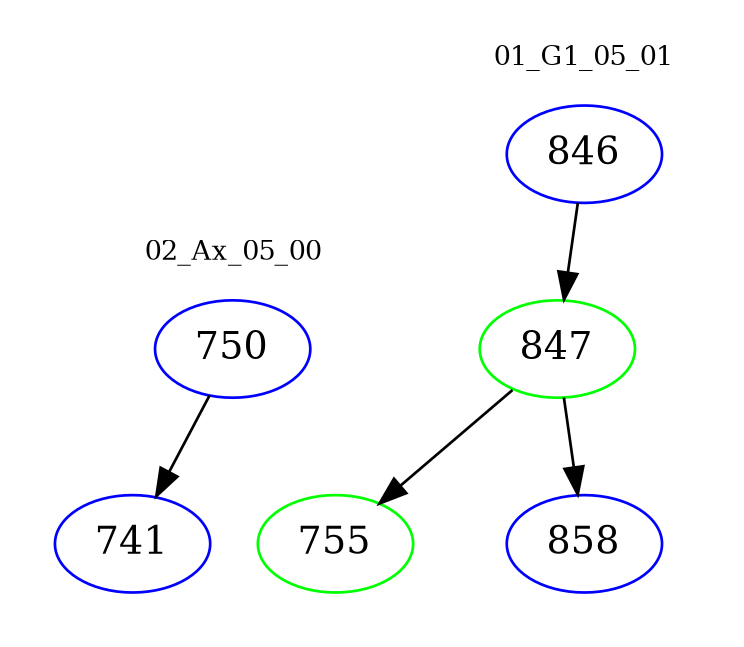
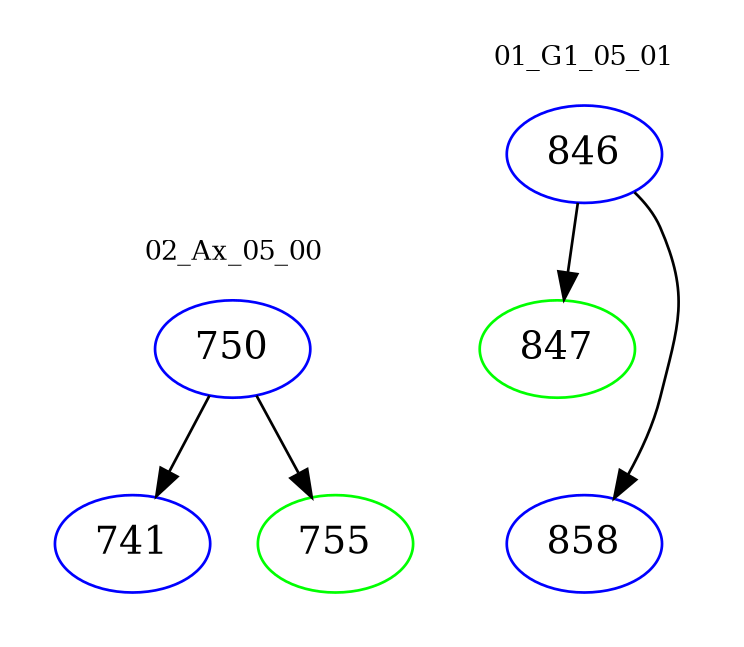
  digraph {
    node [color=blue]
    edge [color=black]
    n1 [label=750]
    n2 [label=741]
    n3 [color=green label=755]
    n4 [label=846]
    n5 [color=green label=847]
    n6 [label=858]
    subgraph cluster_1 {
      color=white
      fontsize=10
      label="02_Ax_05_00"
      n1
      n2
      n3
    }
    subgraph cluster_2 {
      color=white
      fontsize=10
      label="01_G1_05_01"
      n4
      n5
      n6
    }
    n1 -> n2
-   n5 -> n3
+   n1 -> n3
    n4 -> n5
-   n5 -> n6
+   n4 -> n6
  }
